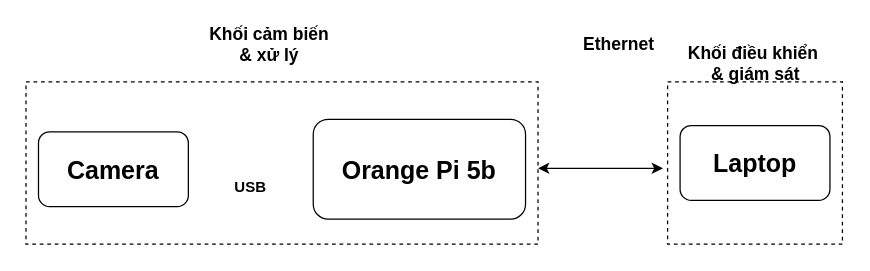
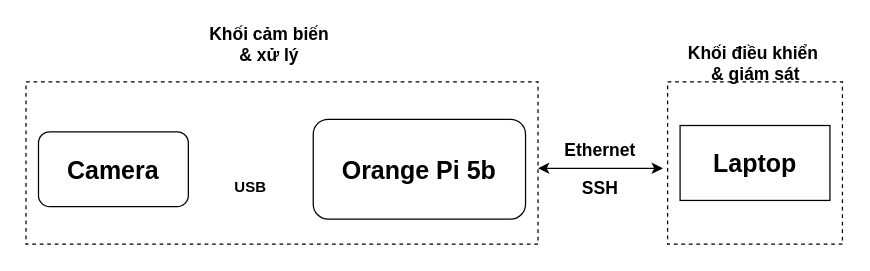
  <mxCell id="0" />
  <mxCell id="1" parent="0" />
  <mxCell id="2" value="&lt;b&gt;&lt;font style=&quot;font-size: 20px;&quot;&gt;Orange Pi 5b&lt;/font&gt;&lt;/b&gt;" style="rounded=1;whiteSpace=wrap;html=1;" vertex="1" parent="1"><mxGeometry x="250" y="95" width="170" height="80" as="geometry" /></mxCell>
  <mxCell id="3" value="&lt;b&gt;&lt;font style=&quot;font-size: 20px;&quot;&gt;Camera&lt;/font&gt;&lt;/b&gt;" style="rounded=1;whiteSpace=wrap;html=1;" vertex="1" parent="1"><mxGeometry x="30" y="105" width="120" height="60" as="geometry" /></mxCell>
- <mxCell id="4" value="&lt;font style=&quot;font-size: 20px;&quot;&gt;&lt;b&gt;Laptop&lt;/b&gt;&lt;/font&gt;" style="rounded=1;whiteSpace=wrap;html=1;" vertex="1" parent="1"><mxGeometry x="543.75" y="100" width="120" height="60" as="geometry" /></mxCell>
+ <mxCell id="4" value="&lt;font style=&quot;font-size: 20px;&quot;&gt;&lt;b&gt;Laptop&lt;/b&gt;&lt;/font&gt;" style="whiteSpace=wrap;html=1;rounded=0;" vertex="1" parent="1"><mxGeometry x="543.75" y="100" width="120" height="60" as="geometry" /></mxCell>
  <mxCell id="5" value="&lt;b&gt;USB&lt;/b&gt;" style="text;html=1;strokeColor=none;fillColor=none;align=center;verticalAlign=middle;whiteSpace=wrap;rounded=0;" vertex="1" parent="1"><mxGeometry x="170" y="135" width="60" height="30" as="geometry" /></mxCell>
- <mxCell id="6" value="&lt;b&gt;&lt;font style=&quot;font-size: 14px;&quot;&gt;Ethernet&lt;/font&gt;&lt;/b&gt;" style="text;html=1;strokeColor=none;fillColor=none;align=center;verticalAlign=middle;whiteSpace=wrap;rounded=0;" vertex="1" parent="1"><mxGeometry x="465" y="20" width="60" height="30" as="geometry" /></mxCell>
+ <mxCell id="6" value="&lt;b&gt;&lt;font style=&quot;font-size: 14px;&quot;&gt;Ethernet&lt;/font&gt;&lt;/b&gt;" style="text;html=1;strokeColor=none;fillColor=none;align=center;verticalAlign=middle;whiteSpace=wrap;rounded=0;" vertex="1" parent="1"><mxGeometry x="450" y="105" width="60" height="30" as="geometry" /></mxCell>
+ <mxCell id="7" value="&lt;b&gt;&lt;font style=&quot;font-size: 14px;&quot;&gt;SSH&lt;/font&gt;&lt;/b&gt;" style="text;html=1;strokeColor=none;fillColor=none;align=center;verticalAlign=middle;whiteSpace=wrap;rounded=0;" vertex="1" parent="1"><mxGeometry x="450" y="135" width="60" height="30" as="geometry" /></mxCell>
  <mxCell id="8" value="" style="rounded=0;whiteSpace=wrap;html=1;fillColor=none;dashed=1;" vertex="1" parent="1"><mxGeometry x="20" y="65" width="410" height="130" as="geometry" /></mxCell>
  <mxCell id="9" value="" style="rounded=0;whiteSpace=wrap;html=1;fillColor=none;dashed=1;" vertex="1" parent="1"><mxGeometry x="533.75" y="65" width="140" height="130" as="geometry" /></mxCell>
  <mxCell id="10" value="&lt;b&gt;&lt;font style=&quot;font-size: 14px;&quot;&gt;Khối cảm biến &amp;amp; xử lý&lt;/font&gt;&lt;/b&gt;" style="text;html=1;strokeColor=none;fillColor=none;align=center;verticalAlign=middle;whiteSpace=wrap;rounded=0;" vertex="1" parent="1"><mxGeometry x="161.25" y="20" width="107.5" height="30" as="geometry" /></mxCell>
  <mxCell id="11" value="&lt;b&gt;&lt;font style=&quot;font-size: 14px;&quot;&gt;Khối điều khiển&amp;nbsp;&lt;br&gt;&amp;amp; giám sát&lt;br&gt;&lt;/font&gt;&lt;/b&gt;" style="text;html=1;strokeColor=none;fillColor=none;align=center;verticalAlign=middle;whiteSpace=wrap;rounded=0;" vertex="1" parent="1"><mxGeometry x="547.5" y="35" width="112.5" height="30" as="geometry" /></mxCell>
  <mxCell id="12" value="" style="endArrow=classic;startArrow=classic;html=1;rounded=0;exitX=1;exitY=0.5;exitDx=0;exitDy=0;entryX=0;entryY=0.5;entryDx=0;entryDy=0;" edge="1" parent="1"><mxGeometry width="50" height="50" relative="1" as="geometry"><mxPoint x="430" y="134.31" as="sourcePoint" /><mxPoint x="530" y="134.31" as="targetPoint" /></mxGeometry></mxCell>
